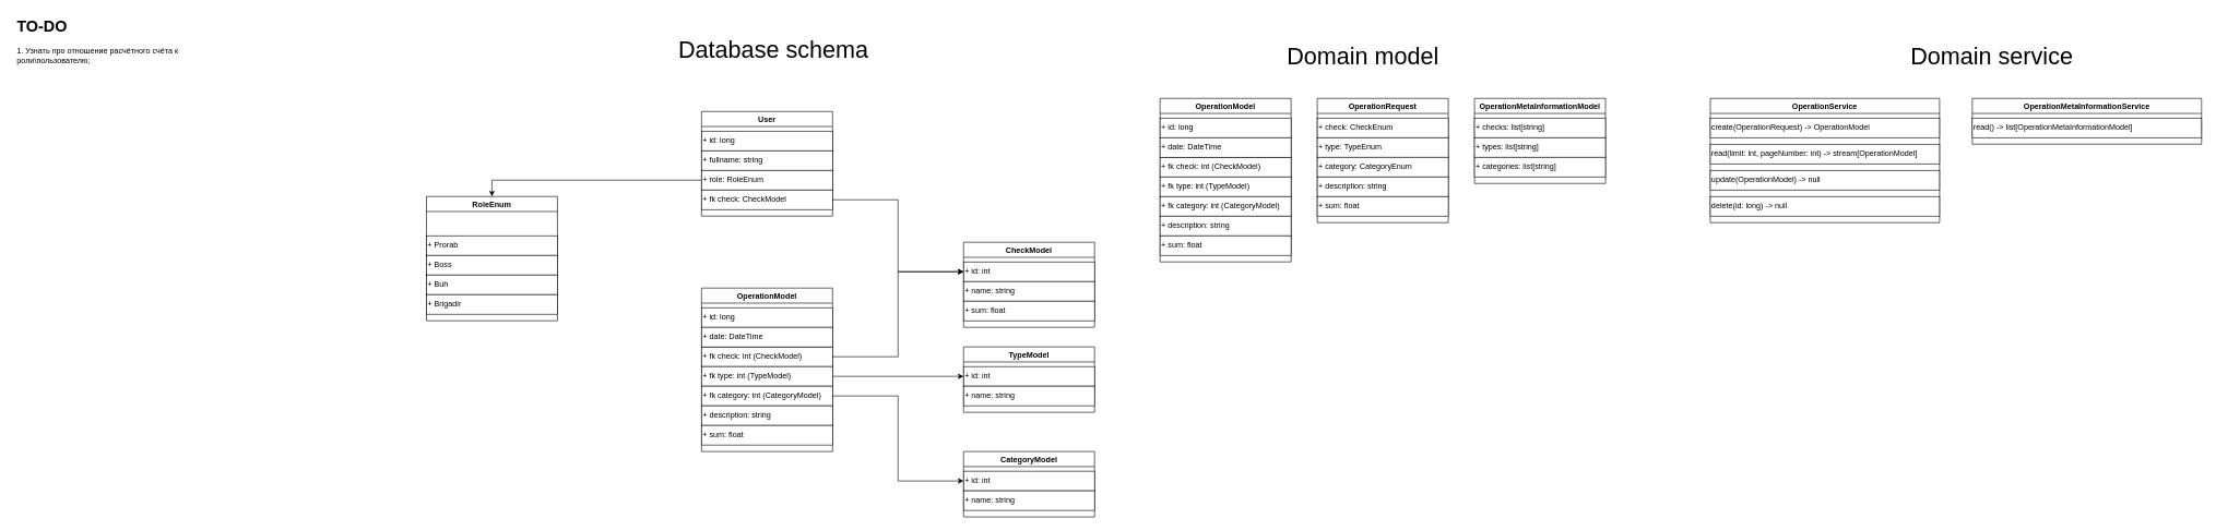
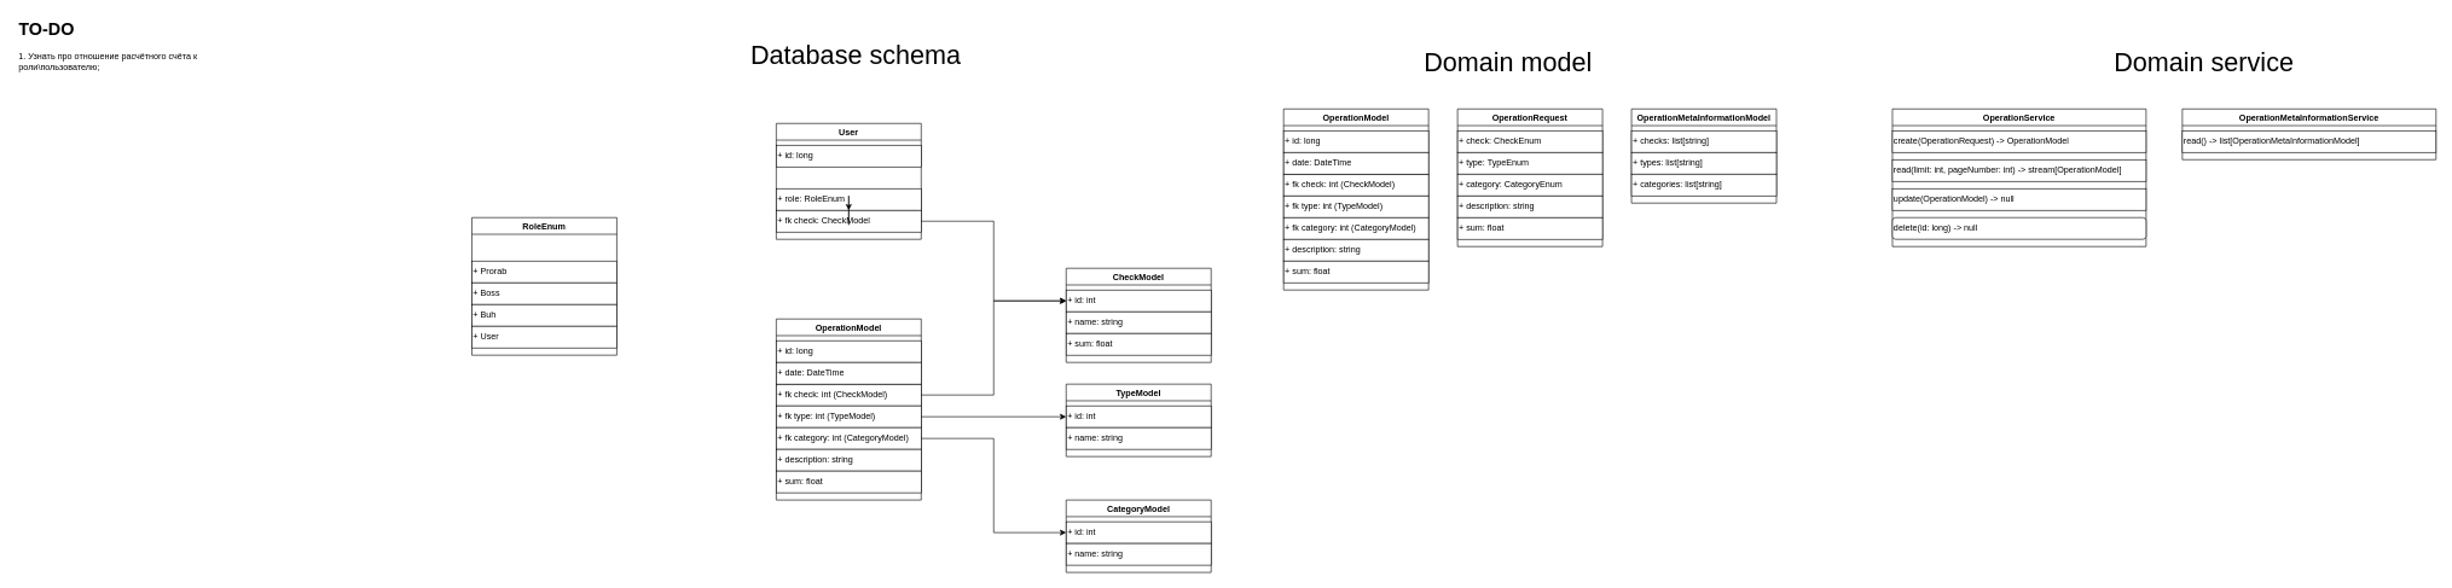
  <mxCell id="0" />
  <mxCell id="1" parent="0" />
  <mxCell id="2" value="OperationService" style="swimlane;" parent="1" vertex="1"><mxGeometry x="2610" y="150" width="350" height="190" as="geometry"><mxRectangle x="-900" y="10" width="140" height="30" as="alternateBounds" /></mxGeometry></mxCell>
  <mxCell id="3" value="create(OperationRequest) -&amp;gt; OperationModel" style="rounded=0;whiteSpace=wrap;html=1;align=left;" parent="2" vertex="1"><mxGeometry y="30" width="350" height="30" as="geometry" /></mxCell>
  <mxCell id="4" value="update(OperationModel) -&amp;gt; null" style="rounded=0;whiteSpace=wrap;html=1;align=left;" vertex="1" parent="2"><mxGeometry y="110" width="350" height="30" as="geometry" /></mxCell>
  <mxCell id="5" value="read(limit: int, pageNumber: int) -&amp;gt; stream[OperationModel]" style="rounded=0;whiteSpace=wrap;html=1;align=left;" vertex="1" parent="2"><mxGeometry y="70" width="350" height="30" as="geometry" /></mxCell>
- <mxCell id="6" value="delete(id: long) -&amp;gt; null" style="rounded=0;whiteSpace=wrap;html=1;align=left;" vertex="1" parent="2"><mxGeometry y="150" width="350" height="30" as="geometry" /></mxCell>
+ <mxCell id="6" value="delete(id: long) -&amp;gt; null" style="whiteSpace=wrap;html=1;align=left;rounded=1;" vertex="1" parent="2"><mxGeometry y="150" width="350" height="30" as="geometry" /></mxCell>
  <mxCell id="7" value="OperationRequest" style="swimlane;" parent="1" vertex="1"><mxGeometry x="2010" y="150" width="200" height="190" as="geometry"><mxRectangle x="-1300" y="10" width="140" height="30" as="alternateBounds" /></mxGeometry></mxCell>
  <mxCell id="8" value="+ check: CheckEnum" style="rounded=0;whiteSpace=wrap;html=1;align=left;" parent="7" vertex="1"><mxGeometry y="30" width="200" height="30" as="geometry" /></mxCell>
  <mxCell id="9" value="+ type: TypeEnum" style="rounded=0;whiteSpace=wrap;html=1;align=left;" parent="7" vertex="1"><mxGeometry y="60" width="200" height="30" as="geometry" /></mxCell>
  <mxCell id="10" value="+ category: CategoryEnum" style="rounded=0;whiteSpace=wrap;html=1;align=left;" parent="7" vertex="1"><mxGeometry y="90" width="200" height="30" as="geometry" /></mxCell>
  <mxCell id="11" value="+ description: string" style="rounded=0;whiteSpace=wrap;html=1;align=left;" parent="7" vertex="1"><mxGeometry y="120" width="200" height="30" as="geometry" /></mxCell>
  <mxCell id="12" value="+ sum: float" style="rounded=0;whiteSpace=wrap;html=1;align=left;" parent="7" vertex="1"><mxGeometry y="150" width="200" height="30" as="geometry" /></mxCell>
  <mxCell id="13" value="&lt;h1&gt;TO-DO&lt;/h1&gt;&lt;p&gt;1. Узнать про отношение расчётного счёта к роли\пользователю;&lt;/p&gt;" style="text;html=1;strokeColor=none;fillColor=none;spacing=5;spacingTop=-20;whiteSpace=wrap;overflow=hidden;rounded=0;" parent="1" vertex="1"><mxGeometry x="20" y="20" width="330" height="250" as="geometry" /></mxCell>
  <mxCell id="14" value="OperationMetaInformationService" style="swimlane;" vertex="1" parent="1"><mxGeometry x="3010" y="150" width="350" height="70" as="geometry"><mxRectangle x="-900" y="10" width="140" height="30" as="alternateBounds" /></mxGeometry></mxCell>
  <mxCell id="15" value="read() -&amp;gt; list[OperationMetaInformationModel]" style="rounded=0;whiteSpace=wrap;html=1;align=left;" vertex="1" parent="14"><mxGeometry y="30" width="350" height="30" as="geometry" /></mxCell>
  <mxCell id="16" value="OperationMetaInformationModel" style="swimlane;" vertex="1" parent="1"><mxGeometry x="2250" y="150" width="200" height="130" as="geometry" /></mxCell>
  <mxCell id="17" value="+ checks: list[string]" style="rounded=0;whiteSpace=wrap;html=1;align=left;" vertex="1" parent="16"><mxGeometry y="30" width="200" height="30" as="geometry" /></mxCell>
  <mxCell id="18" value="+ types: list[string]" style="rounded=0;whiteSpace=wrap;html=1;align=left;" vertex="1" parent="16"><mxGeometry y="60" width="200" height="30" as="geometry" /></mxCell>
  <mxCell id="19" value="+ categories: list[string]" style="rounded=0;whiteSpace=wrap;html=1;align=left;" vertex="1" parent="16"><mxGeometry y="90" width="200" height="30" as="geometry" /></mxCell>
  <mxCell id="20" value="" style="group" vertex="1" connectable="0" parent="1"><mxGeometry x="650" y="170" width="1020" height="620" as="geometry" /></mxCell>
  <mxCell id="21" value="OperationModel" style="swimlane;" parent="20" vertex="1"><mxGeometry x="420" y="270" width="200" height="250" as="geometry"><mxRectangle x="-1300" y="10" width="140" height="30" as="alternateBounds" /></mxGeometry></mxCell>
  <mxCell id="22" value="+ fk check: int (CheckModel)" style="rounded=0;whiteSpace=wrap;html=1;align=left;" parent="21" vertex="1"><mxGeometry y="90" width="200" height="30" as="geometry" /></mxCell>
  <mxCell id="23" value="+ fk type: int (TypeModel)" style="rounded=0;whiteSpace=wrap;html=1;align=left;" parent="21" vertex="1"><mxGeometry y="120" width="200" height="30" as="geometry" /></mxCell>
  <mxCell id="24" value="+ fk category: int (CategoryModel)" style="rounded=0;whiteSpace=wrap;html=1;align=left;" parent="21" vertex="1"><mxGeometry y="150" width="200" height="30" as="geometry" /></mxCell>
  <mxCell id="25" value="+ description: string" style="rounded=0;whiteSpace=wrap;html=1;align=left;" parent="21" vertex="1"><mxGeometry y="180" width="200" height="30" as="geometry" /></mxCell>
  <mxCell id="26" value="+ sum: float" style="rounded=0;whiteSpace=wrap;html=1;align=left;" parent="21" vertex="1"><mxGeometry y="210" width="200" height="30" as="geometry" /></mxCell>
  <mxCell id="27" value="+ id: long" style="rounded=0;whiteSpace=wrap;html=1;align=left;" parent="21" vertex="1"><mxGeometry y="30" width="200" height="30" as="geometry" /></mxCell>
  <mxCell id="28" value="+ date: DateTime" style="rounded=0;whiteSpace=wrap;html=1;align=left;" parent="21" vertex="1"><mxGeometry y="60" width="200" height="30" as="geometry" /></mxCell>
  <mxCell id="29" value="User" style="swimlane;" parent="20" vertex="1"><mxGeometry x="420" width="200" height="160" as="geometry" /></mxCell>
  <mxCell id="30" value="+ id: long" style="rounded=0;whiteSpace=wrap;html=1;align=left;" parent="29" vertex="1"><mxGeometry y="30" width="200" height="30" as="geometry" /></mxCell>
- <mxCell id="31" value="+ fullname: string" style="rounded=0;whiteSpace=wrap;html=1;align=left;" parent="29" vertex="1"><mxGeometry y="60" width="200" height="30" as="geometry" /></mxCell>
  <mxCell id="32" value="+ role: RoleEnum" style="rounded=0;whiteSpace=wrap;html=1;align=left;" parent="29" vertex="1"><mxGeometry y="90" width="200" height="30" as="geometry" /></mxCell>
  <mxCell id="33" value="+ fk check: CheckModel" style="rounded=0;whiteSpace=wrap;html=1;align=left;" parent="29" vertex="1"><mxGeometry y="120" width="200" height="30" as="geometry" /></mxCell>
  <mxCell id="34" value="RoleEnum" style="swimlane;" parent="20" vertex="1"><mxGeometry y="130" width="200" height="190" as="geometry" /></mxCell>
  <mxCell id="35" value="+ Prorab" style="rounded=0;whiteSpace=wrap;html=1;align=left;" parent="34" vertex="1"><mxGeometry y="60" width="200" height="30" as="geometry" /></mxCell>
  <mxCell id="36" value="+ Boss" style="rounded=0;whiteSpace=wrap;html=1;align=left;" parent="34" vertex="1"><mxGeometry y="90" width="200" height="30" as="geometry" /></mxCell>
  <mxCell id="37" value="+ Buh" style="rounded=0;whiteSpace=wrap;html=1;align=left;" parent="34" vertex="1"><mxGeometry y="120" width="200" height="30" as="geometry" /></mxCell>
- <mxCell id="38" value="+ Brigadir" style="rounded=0;whiteSpace=wrap;html=1;align=left;" parent="34" vertex="1"><mxGeometry y="150" width="200" height="30" as="geometry" /></mxCell>
+ <mxCell id="38" value="+ User" style="rounded=0;whiteSpace=wrap;html=1;align=left;" parent="34" vertex="1"><mxGeometry y="150" width="200" height="30" as="geometry" /></mxCell>
  <mxCell id="39" value="CheckModel" style="swimlane;" parent="20" vertex="1"><mxGeometry x="820" y="200" width="200" height="130" as="geometry" /></mxCell>
  <mxCell id="40" value="+ id: int" style="rounded=0;whiteSpace=wrap;html=1;align=left;" parent="39" vertex="1"><mxGeometry y="30" width="200" height="30" as="geometry" /></mxCell>
  <mxCell id="41" value="+ name: string" style="rounded=0;whiteSpace=wrap;html=1;align=left;" parent="39" vertex="1"><mxGeometry y="60" width="200" height="30" as="geometry" /></mxCell>
  <mxCell id="42" value="+ sum: float" style="rounded=0;whiteSpace=wrap;html=1;align=left;" parent="39" vertex="1"><mxGeometry y="90" width="200" height="30" as="geometry" /></mxCell>
  <mxCell id="43" style="edgeStyle=orthogonalEdgeStyle;rounded=0;orthogonalLoop=1;jettySize=auto;html=1;entryX=0;entryY=0.5;entryDx=0;entryDy=0;" edge="1" parent="20" source="22" target="40"><mxGeometry relative="1" as="geometry" /></mxCell>
  <mxCell id="44" value="TypeModel" style="swimlane;" vertex="1" parent="20"><mxGeometry x="820" y="360" width="200" height="100" as="geometry" /></mxCell>
  <mxCell id="45" value="+ id: int" style="rounded=0;whiteSpace=wrap;html=1;align=left;" vertex="1" parent="44"><mxGeometry y="30" width="200" height="30" as="geometry" /></mxCell>
  <mxCell id="46" value="+ name: string" style="rounded=0;whiteSpace=wrap;html=1;align=left;" vertex="1" parent="44"><mxGeometry y="60" width="200" height="30" as="geometry" /></mxCell>
  <mxCell id="47" value="CategoryModel" style="swimlane;" vertex="1" parent="20"><mxGeometry x="820" y="520" width="200" height="100" as="geometry" /></mxCell>
  <mxCell id="48" value="+ id: int" style="rounded=0;whiteSpace=wrap;html=1;align=left;" vertex="1" parent="47"><mxGeometry y="30" width="200" height="30" as="geometry" /></mxCell>
  <mxCell id="49" value="+ name: string" style="rounded=0;whiteSpace=wrap;html=1;align=left;" vertex="1" parent="47"><mxGeometry y="60" width="200" height="30" as="geometry" /></mxCell>
  <mxCell id="50" style="edgeStyle=orthogonalEdgeStyle;rounded=0;orthogonalLoop=1;jettySize=auto;html=1;entryX=0;entryY=0.5;entryDx=0;entryDy=0;" edge="1" parent="20" source="23" target="45"><mxGeometry relative="1" as="geometry" /></mxCell>
  <mxCell id="51" style="edgeStyle=orthogonalEdgeStyle;rounded=0;orthogonalLoop=1;jettySize=auto;html=1;entryX=0;entryY=0.5;entryDx=0;entryDy=0;" edge="1" parent="20" source="24" target="48"><mxGeometry relative="1" as="geometry" /></mxCell>
  <mxCell id="52" style="edgeStyle=orthogonalEdgeStyle;rounded=0;orthogonalLoop=1;jettySize=auto;html=1;entryX=0;entryY=0.5;entryDx=0;entryDy=0;" edge="1" parent="20" source="33" target="40"><mxGeometry relative="1" as="geometry" /></mxCell>
- <mxCell id="53" style="edgeStyle=orthogonalEdgeStyle;rounded=0;orthogonalLoop=1;jettySize=auto;html=1;entryX=0.5;entryY=0;entryDx=0;entryDy=0;" edge="1" parent="20" source="32" target="34"><mxGeometry relative="1" as="geometry" /></mxCell>
+ <mxCell id="53" style="edgeStyle=orthogonalEdgeStyle;rounded=0;orthogonalLoop=1;jettySize=auto;html=1;" edge="1" parent="20" source="32" target="33"><mxGeometry relative="1" as="geometry" /></mxCell>
  <mxCell id="54" value="&lt;font style=&quot;font-size: 36px;&quot;&gt;Database schema&lt;/font&gt;" style="text;html=1;strokeColor=none;fillColor=none;align=center;verticalAlign=middle;whiteSpace=wrap;rounded=0;" vertex="1" parent="1"><mxGeometry x="950" y="60" width="460" height="30" as="geometry" /></mxCell>
  <mxCell id="55" value="&lt;font style=&quot;font-size: 36px;&quot;&gt;Domain model&lt;/font&gt;" style="text;html=1;strokeColor=none;fillColor=none;align=center;verticalAlign=middle;whiteSpace=wrap;rounded=0;" vertex="1" parent="1"><mxGeometry x="1850" y="70" width="460" height="30" as="geometry" /></mxCell>
  <mxCell id="56" value="OperationModel" style="swimlane;" vertex="1" parent="1"><mxGeometry x="1770" y="150" width="200" height="250" as="geometry"><mxRectangle x="-1300" y="10" width="140" height="30" as="alternateBounds" /></mxGeometry></mxCell>
  <mxCell id="57" value="+ fk check: int (CheckModel)" style="rounded=0;whiteSpace=wrap;html=1;align=left;" vertex="1" parent="56"><mxGeometry y="90" width="200" height="30" as="geometry" /></mxCell>
  <mxCell id="58" value="+ fk type: int (TypeModel)" style="rounded=0;whiteSpace=wrap;html=1;align=left;" vertex="1" parent="56"><mxGeometry y="120" width="200" height="30" as="geometry" /></mxCell>
  <mxCell id="59" value="+ fk category: int (CategoryModel)" style="rounded=0;whiteSpace=wrap;html=1;align=left;" vertex="1" parent="56"><mxGeometry y="150" width="200" height="30" as="geometry" /></mxCell>
  <mxCell id="60" value="+ description: string" style="rounded=0;whiteSpace=wrap;html=1;align=left;" vertex="1" parent="56"><mxGeometry y="180" width="200" height="30" as="geometry" /></mxCell>
  <mxCell id="61" value="+ sum: float" style="rounded=0;whiteSpace=wrap;html=1;align=left;" vertex="1" parent="56"><mxGeometry y="210" width="200" height="30" as="geometry" /></mxCell>
  <mxCell id="62" value="+ id: long" style="rounded=0;whiteSpace=wrap;html=1;align=left;" vertex="1" parent="56"><mxGeometry y="30" width="200" height="30" as="geometry" /></mxCell>
  <mxCell id="63" value="+ date: DateTime" style="rounded=0;whiteSpace=wrap;html=1;align=left;" vertex="1" parent="56"><mxGeometry y="60" width="200" height="30" as="geometry" /></mxCell>
  <mxCell id="64" value="&lt;font style=&quot;font-size: 36px;&quot;&gt;Domain service&lt;/font&gt;" style="text;html=1;strokeColor=none;fillColor=none;align=center;verticalAlign=middle;whiteSpace=wrap;rounded=0;" vertex="1" parent="1"><mxGeometry x="2810" y="70" width="460" height="30" as="geometry" /></mxCell>
